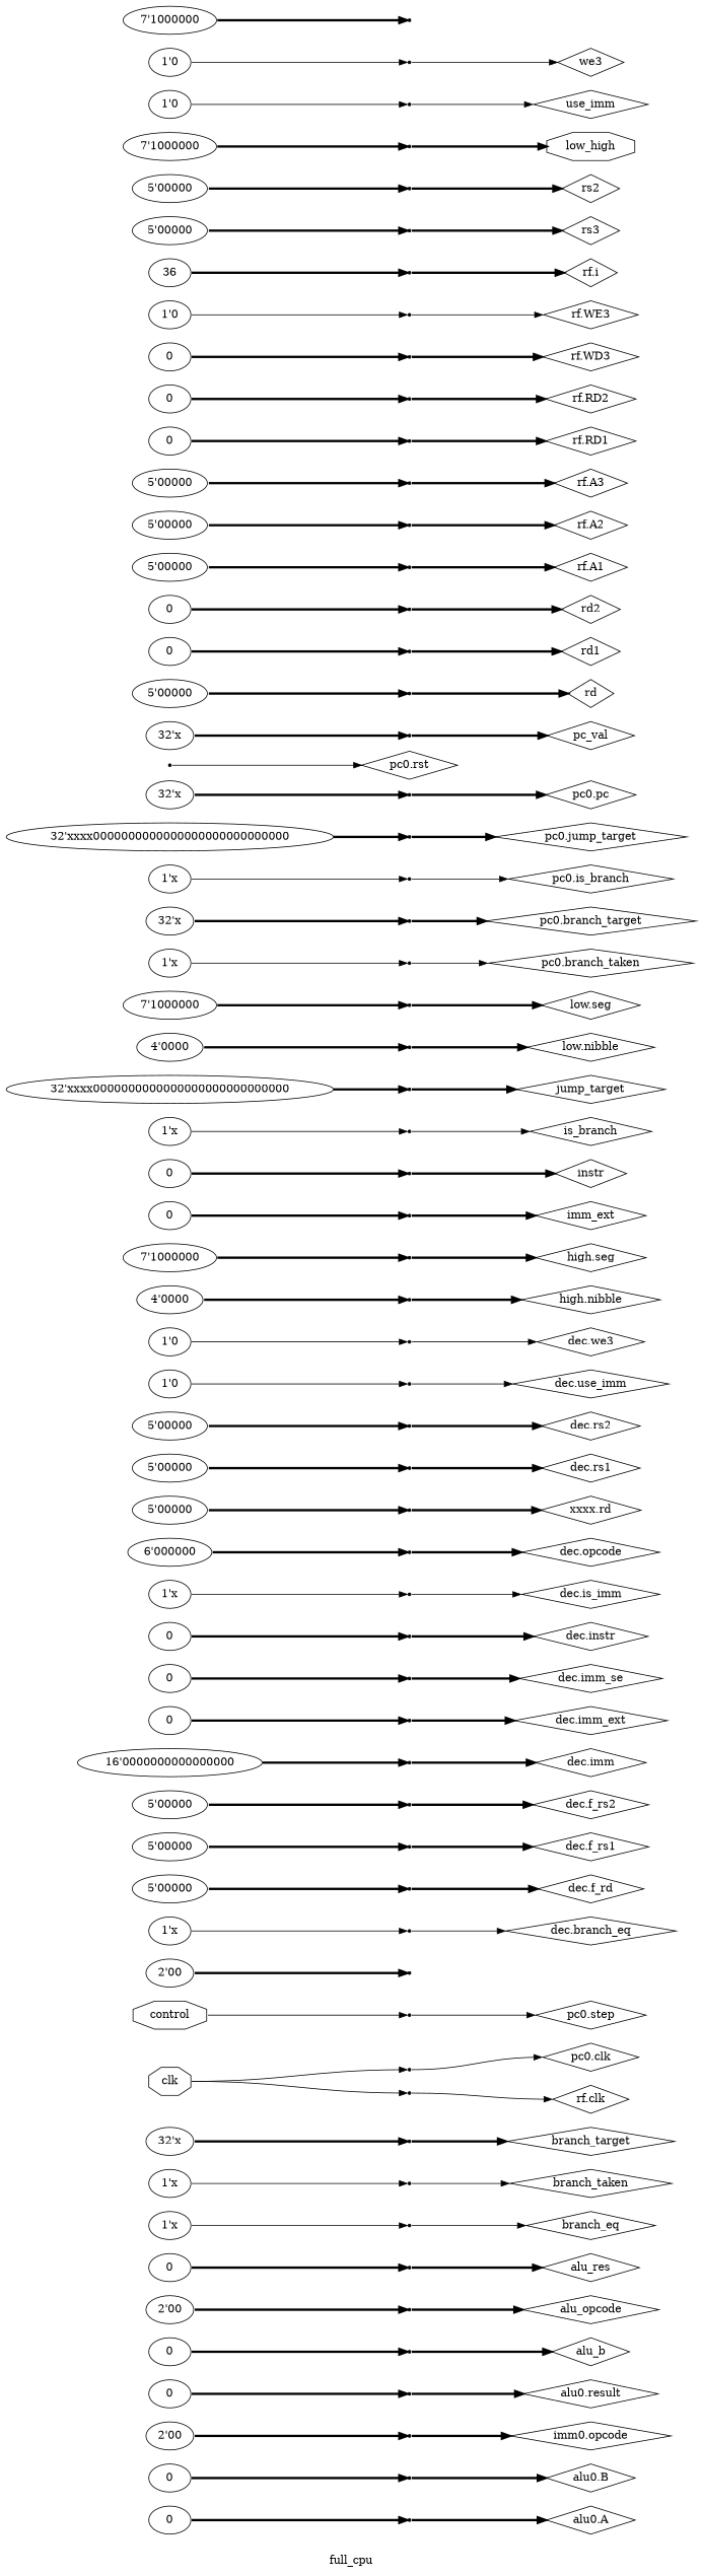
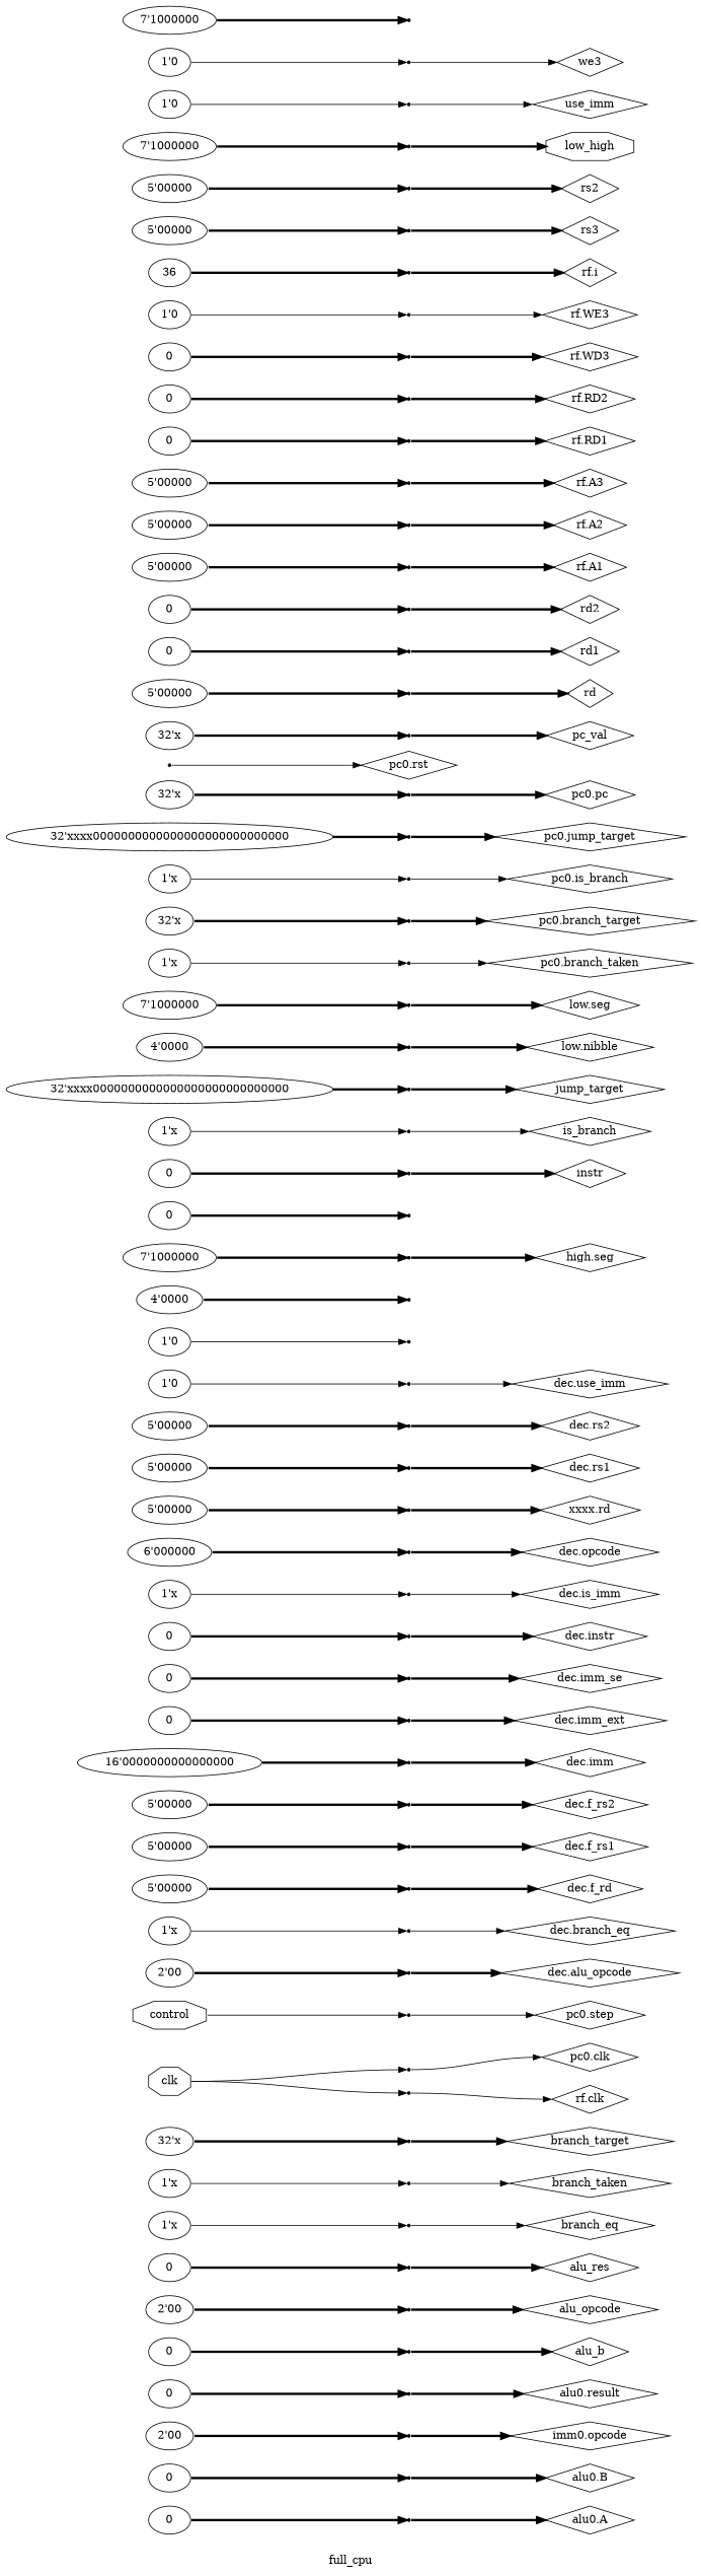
  digraph {
    label=full_cpu
    rankdir=LR
    remincross=true
    node [shape=point]
    edge [color=black fontcolor=black headport=w tailport=e style="setlinewidth(3)"]
    n1 [color=black fontcolor=black label="alu0.A" shape=diamond]
    n2 [color=black fontcolor=black label="alu0.B" shape=diamond]
    n3 [color=black fontcolor=black label="imm0.opcode" shape=diamond]
    n4 [color=black fontcolor=black label="alu0.result" shape=diamond]
    n5 [color=black fontcolor=black label=alu_b shape=diamond]
    n6 [color=black fontcolor=black label=alu_opcode shape=diamond]
    n7 [color=black fontcolor=black label=alu_res shape=diamond]
    n8 [color=black fontcolor=black label=branch_eq shape=diamond]
    n9 [color=black fontcolor=black label=branch_taken shape=diamond]
    n10 [color=black fontcolor=black label=branch_target shape=diamond]
    n11 [color=black fontcolor=black label=clk shape=octagon]
    x72
    x103
    n14 [color=black fontcolor=black label="pc0.clk" shape=diamond]
    n15 [color=black fontcolor=black label="rf.clk" shape=diamond]
    n16 [color=black fontcolor=black label=control shape=octagon]
    x80
    n18 [color=black fontcolor=black label="pc0.step" shape=diamond]
+   n19 [color=black fontcolor=black label="dec.alu_opcode" shape=diamond]
    n20 [color=black fontcolor=black label="dec.branch_eq" shape=diamond]
    n21 [color=black fontcolor=black label="dec.f_rd" shape=diamond]
    n22 [color=black fontcolor=black label="dec.f_rs1" shape=diamond]
    n23 [color=black fontcolor=black label="dec.f_rs2" shape=diamond]
    n24 [color=black fontcolor=black label="dec.imm" shape=diamond]
    n25 [color=black fontcolor=black label="dec.imm_ext" shape=diamond]
    n26 [color=black fontcolor=black label="dec.imm_se" shape=diamond]
    n27 [color=black fontcolor=black label="dec.instr" shape=diamond]
    n28 [color=black fontcolor=black label="dec.is_imm" shape=diamond]
    n29 [color=black fontcolor=black label="dec.opcode" shape=diamond]
    n30 [color=black fontcolor=black label="xxxx.rd" shape=diamond]
    n31 [color=black fontcolor=black label="dec.rs1" shape=diamond]
    n32 [color=black fontcolor=black label="dec.rs2" shape=diamond]
    n33 [color=black fontcolor=black label="dec.use_imm" shape=diamond]
-   n34 [color=black fontcolor=black label="dec.we3" shape=diamond]
-   n35 [color=black fontcolor=black label="high.nibble" shape=diamond]
    n36 [color=black fontcolor=black label="high.seg" shape=diamond]
-   n37 [color=black fontcolor=black label=imm_ext shape=diamond]
    n38 [color=black fontcolor=black label=instr shape=diamond]
    n39 [color=black fontcolor=black label=is_branch shape=diamond]
    n40 [color=black fontcolor=black label=jump_target shape=diamond]
    n41 [color=black fontcolor=black label="low.nibble" shape=diamond]
    n42 [color=black fontcolor=black label="low.seg" shape=diamond]
    n43 [color=black fontcolor=black label="pc0.branch_taken" shape=diamond]
    n44 [color=black fontcolor=black label="pc0.branch_target" shape=diamond]
    n45 [color=black fontcolor=black label="pc0.is_branch" shape=diamond]
    n46 [color=black fontcolor=black label="pc0.jump_target" shape=diamond]
    n47 [color=black fontcolor=black label="pc0.pc" shape=diamond]
    n48 [color=black fontcolor=black label="pc0.rst" shape=diamond]
    n49 [color=black fontcolor=black label=pc_val shape=diamond]
    n50 [color=black fontcolor=black label=rd shape=diamond]
    n51 [color=black fontcolor=black label=rd1 shape=diamond]
    n52 [color=black fontcolor=black label=rd2 shape=diamond]
    x79
    n54 [color=black fontcolor=black label="rf.A1" shape=diamond]
    n55 [color=black fontcolor=black label="rf.A2" shape=diamond]
    n56 [color=black fontcolor=black label="rf.A3" shape=diamond]
    n57 [color=black fontcolor=black label="rf.RD1" shape=diamond]
    n58 [color=black fontcolor=black label="rf.RD2" shape=diamond]
    n59 [color=black fontcolor=black label="rf.WD3" shape=diamond]
    n60 [color=black fontcolor=black label="rf.WE3" shape=diamond]
    n61 [color=black fontcolor=black label="rf.i" shape=diamond]
    n62 [color=black fontcolor=black label=rs3 shape=diamond]
    n63 [color=black fontcolor=black label=rs2 shape=diamond]
    n64 [color=black fontcolor=black label=low_high shape=octagon]
    n65 [color=black fontcolor=black label=use_imm shape=diamond]
    n66 [color=black fontcolor=black label=we3 shape=diamond]
    n67 [label=0 shape=""]
    x1
    n69 [label=0 shape=""]
    x3
    n71 [label="2'00" shape=""]
    x5
    n73 [label=0 shape=""]
    x7
    n75 [label=0 shape=""]
    x9
    n77 [label="2'00" shape=""]
    x11
    n79 [label=0 shape=""]
    x13
    n81 [label="1'x" shape=""]
    x15
    n83 [label="1'x" shape=""]
    x17
    n85 [label="32'x" shape=""]
    x19
    n87 [label="2'00" shape=""]
    x21
    n89 [label="1'x" shape=""]
    x23
    n91 [label="5'00000" shape=""]
    x25
    n93 [label="5'00000" shape=""]
    x27
    n95 [label="5'00000" shape=""]
    x29
    n97 [label="16'0000000000000000" shape=""]
    x31
    n99 [label=0 shape=""]
    x33
    n101 [label=0 shape=""]
    x35
    n103 [label=0 shape=""]
    x37
    n105 [label="1'x" shape=""]
    x39
    n107 [label="6'000000" shape=""]
    x41
    n109 [label="5'00000" shape=""]
    x43
    n111 [label="5'00000" shape=""]
    x45
    n113 [label="5'00000" shape=""]
    x47
    n115 [label="1'0" shape=""]
    x49
    n117 [label="1'0" shape=""]
    x51
    n119 [label="4'0000" shape=""]
    x53
    n121 [label="7'1000000" shape=""]
    x55
    n123 [label=0 shape=""]
    x57
    n125 [label=0 shape=""]
    x59
    n127 [label="1'x" shape=""]
    x61
    n129 [label="32'xxxx0000000000000000000000000000" shape=""]
    x63
    n131 [label="4'0000" shape=""]
    x65
    n133 [label="7'1000000" shape=""]
    x67
    n135 [label="1'x" shape=""]
    x69
    n137 [label="32'x" shape=""]
    x71
    n139 [label="1'x" shape=""]
    x74
    n141 [label="32'xxxx0000000000000000000000000000" shape=""]
    x76
    n143 [label="32'x" shape=""]
    x78
    n145 [label="32'x" shape=""]
    x82
    n147 [label="5'00000" shape=""]
    x84
    n149 [label=0 shape=""]
    x86
    n151 [label=0 shape=""]
    x88
    n153 [label="5'00000" shape=""]
    x90
    n155 [label="5'00000" shape=""]
    x92
    n157 [label="5'00000" shape=""]
    x94
    n159 [label=0 shape=""]
    x96
    n161 [label=0 shape=""]
    x98
    n163 [label=0 shape=""]
    x100
    n165 [label="1'0" shape=""]
    x102
    n167 [label=36 shape=""]
    x105
    n169 [label="5'00000" shape=""]
    x107
    n171 [label="5'00000" shape=""]
    x109
    n173 [label="7'1000000" shape=""]
    x111
    n175 [label="7'1000000" shape=""]
    x113
    n177 [label="1'0" shape=""]
    x115
    n179 [label="1'0" shape=""]
    x117
    n11 -> x72 [style=""]
    n11 -> x103 [style=""]
    x72 -> n14 [style=""]
    x103 -> n15 [style=""]
    n16 -> x80 [style=""]
    x80 -> n18 [style=""]
    x79 -> n48 [style=""]
    n67 -> x1
    x1 -> n1
    n69 -> x3
    x3 -> n2
    n71 -> x5
    x5 -> n3
    n73 -> x7
    x7 -> n4
    n75 -> x9
    x9 -> n5
    n77 -> x11
    x11 -> n6
    n79 -> x13
    x13 -> n7
    n81 -> x15 [style=""]
    x15 -> n8 [style=""]
    n83 -> x17 [style=""]
    x17 -> n9 [style=""]
    n85 -> x19
    x19 -> n10
    n87 -> x21
+   x21 -> n19
    n89 -> x23 [style=""]
    x23 -> n20 [style=""]
    n91 -> x25
    x25 -> n21
    n93 -> x27
    x27 -> n22
    n95 -> x29
    x29 -> n23
    n97 -> x31
    x31 -> n24
    n99 -> x33
    x33 -> n25
    n101 -> x35
    x35 -> n26
    n103 -> x37
    x37 -> n27
    n105 -> x39 [style=""]
    x39 -> n28 [style=""]
    n107 -> x41
    x41 -> n29
    n109 -> x43
    x43 -> n30
    n111 -> x45
    x45 -> n31
    n113 -> x47
    x47 -> n32
    n115 -> x49 [style=""]
    x49 -> n33 [style=""]
    n117 -> x51 [style=""]
-   x51 -> n34 [style=""]
    n119 -> x53
-   x53 -> n35
    n121 -> x55
    x55 -> n36
    n123 -> x57
-   x57 -> n37
    n125 -> x59
    x59 -> n38
    n127 -> x61 [style=""]
    x61 -> n39 [style=""]
    n129 -> x63
    x63 -> n40
    n131 -> x65
    x65 -> n41
    n133 -> x67
    x67 -> n42
    n135 -> x69 [style=""]
    x69 -> n43 [style=""]
    n137 -> x71
    x71 -> n44
    n139 -> x74 [style=""]
    x74 -> n45 [style=""]
    n141 -> x76
    x76 -> n46
    n143 -> x78
    x78 -> n47
    n145 -> x82
    x82 -> n49
    n147 -> x84
    x84 -> n50
    n149 -> x86
    x86 -> n51
    n151 -> x88
    x88 -> n52
    n153 -> x90
    x90 -> n54
    n155 -> x92
    x92 -> n55
    n157 -> x94
    x94 -> n56
    n159 -> x96
    x96 -> n57
    n161 -> x98
    x98 -> n58
    n163 -> x100
    x100 -> n59
    n165 -> x102 [style=""]
    x102 -> n60 [style=""]
    n167 -> x105
    x105 -> n61
    n169 -> x107
    x107 -> n62
    n171 -> x109
    x109 -> n63
    n173 -> x111
    x111 -> n64
    n175 -> x113
    n177 -> x115 [style=""]
    x115 -> n65 [style=""]
    n179 -> x117 [style=""]
    x117 -> n66 [style=""]
  }
